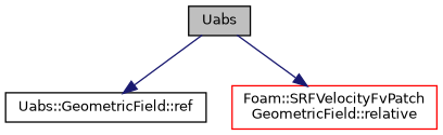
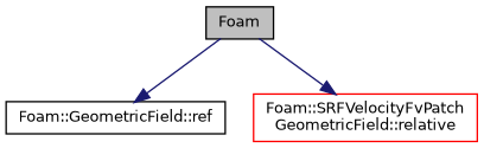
  digraph {
    rankdir=TB
    node [color=black fontname=Helvetica fontsize=10 shape=record]
    edge [color=midnightblue fontname=Helvetica fontsize=10 labelfontname=Helvetica labelfontsize=10 style=solid]
-   n1 [fillcolor=grey75 fontcolor=black height=0.2 label=Uabs style=filled width=0.4]
-   n2 [height=0.2 label="Uabs::GeometricField::ref" width=0.4]
+   n1 [fillcolor=grey75 fontcolor=black height=0.2 label=Foam style=filled width=0.4]
+   n2 [height=0.2 label="Foam::GeometricField::ref" width=0.4]
    n3 [color=red height=0.2 label="Foam::SRFVelocityFvPatch\lGeometricField::relative" width=0.4]
    n1 -> n2
    n1 -> n3
  }
